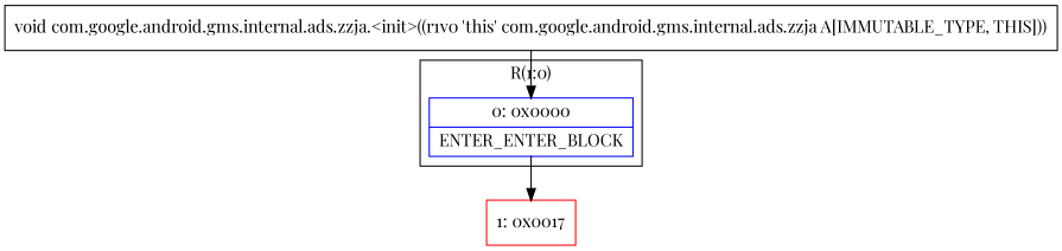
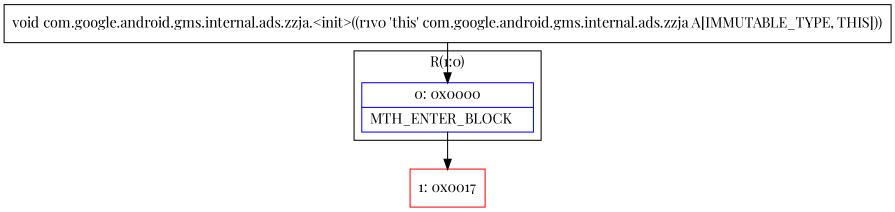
  digraph {
    fontname="Playfair Display"
    node [shape=record fontname="Playfair Display"]
    edge [fontname="Playfair Display"]
-   n1 [color=blue label="{0\:\ 0x0000|ENTER_ENTER_BLOCK\l}"]
+   n1 [color=blue label="{0\:\ 0x0000|MTH_ENTER_BLOCK\l}"]
    n2 [color=red label="{1\:\ 0x0017}"]
    n3 [label="{void com.google.android.gms.internal.ads.zzja.\<init\>((r1v0 'this' com.google.android.gms.internal.ads.zzja A[IMMUTABLE_TYPE, THIS])) }"]
    subgraph cluster_1 {
      label="R(1:0)"
      n1
    }
    n1 -> n2
    n3 -> n1
  }
